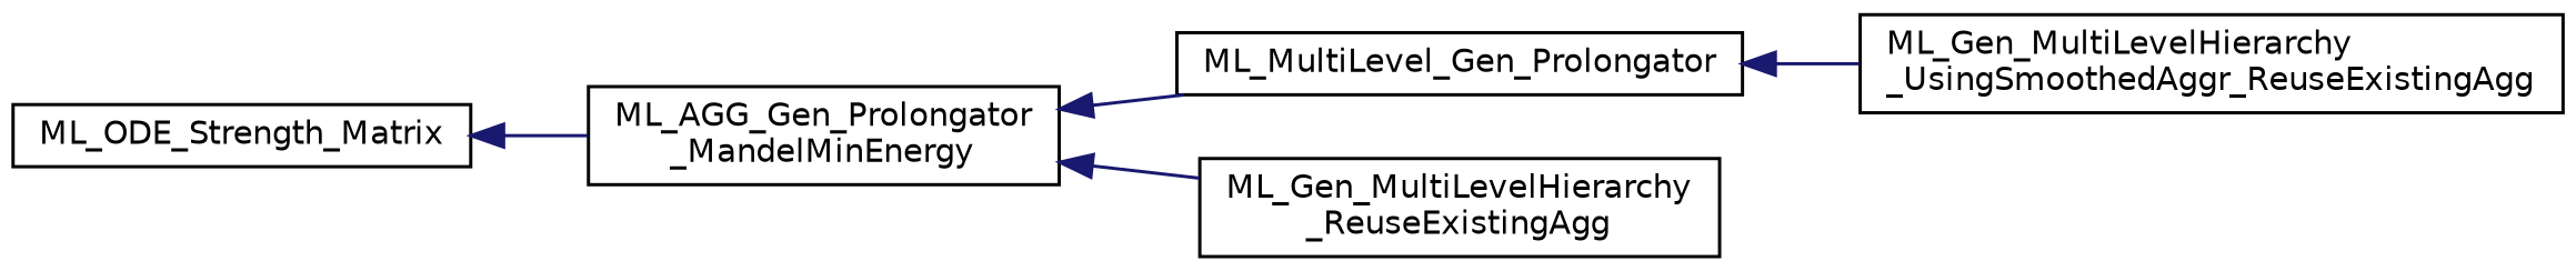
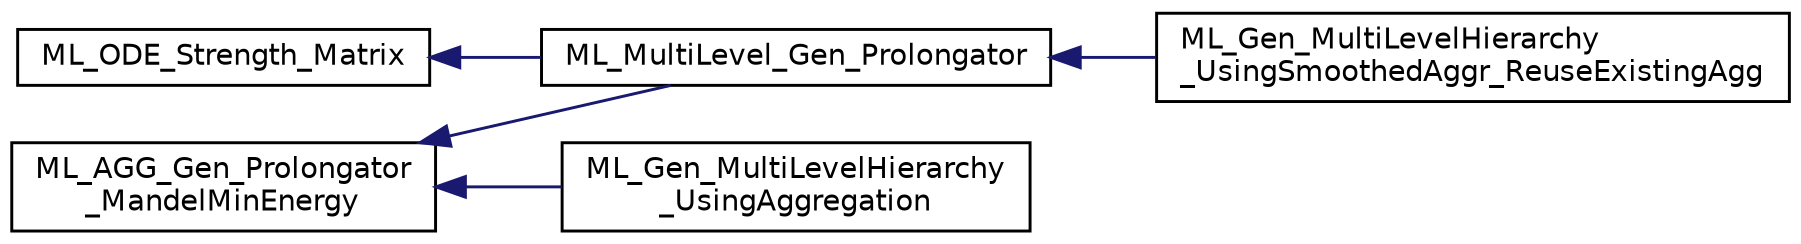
  digraph {
    fontname="DejaVu Sans"
    rankdir=LR
    node [color=black fillcolor=white fontname="DejaVu Sans" fontsize=10 shape=record style=filled]
    edge [color=midnightblue dir=back fontname="DejaVu Sans" fontsize=10 labelfontname=Helvetica labelfontsize=10 style=solid]
    n1 [height=0.2 label=ML_ODE_Strength_Matrix width=0.4]
    n2 [height=0.2 label="ML_AGG_Gen_Prolongator\l_MandelMinEnergy" width=0.4]
    n3 [height=0.2 label=ML_MultiLevel_Gen_Prolongator width=0.4]
-   n4 [height=0.2 label="ML_Gen_MultiLevelHierarchy\l_ReuseExistingAgg" width=0.4]
+   n4 [height=0.2 label="ML_Gen_MultiLevelHierarchy\l_UsingAggregation" width=0.4]
    n5 [height=0.2 label="ML_Gen_MultiLevelHierarchy\l_UsingSmoothedAggr_ReuseExistingAgg" width=0.4]
-   n1 -> n2
+   n1 -> n3
    n2 -> n3
    n2 -> n4
    n3 -> n5
  }
